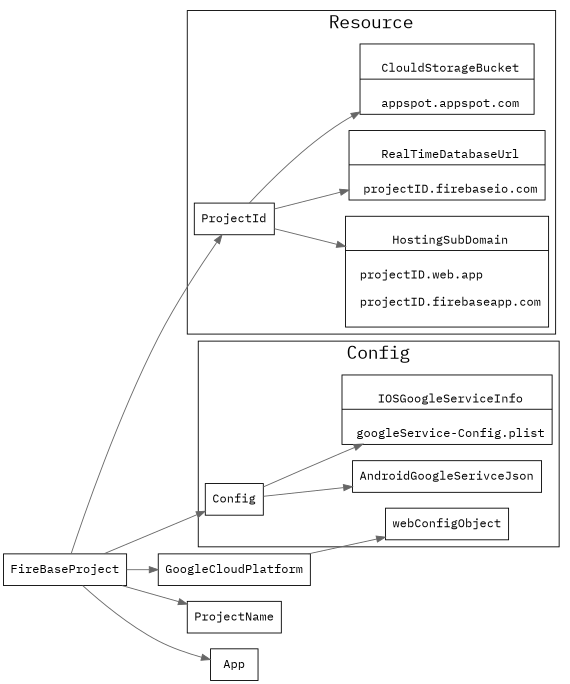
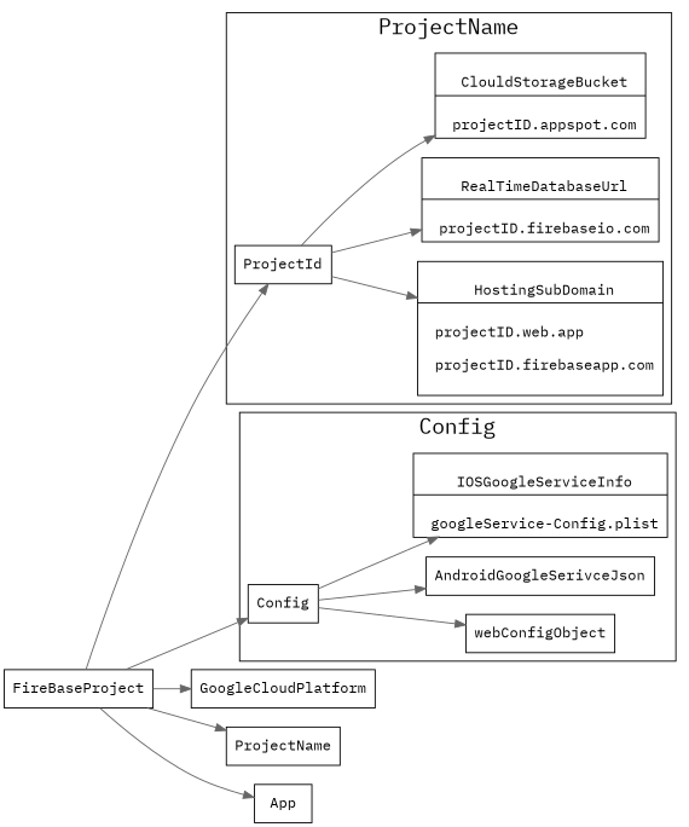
  digraph {
    fontname="IBM Plex Mono"
    newrank=true
    rankdir=LR
    node [fontname="IBM Plex Mono" shape=box]
    edge [color=gray40 fontname="IBM Plex Mono"]
    n1 [label="{{\n        HostingSubDomain|\n          projectID.web.app\l\n          projectID.firebaseapp.com\l\n      }}" shape=record]
    ProjectId
    n3 [label="{{\n        RealTimeDatabaseUrl|\n          projectID.firebaseio.com\n      }}" shape=record]
-   n4 [label="{{\n        ClouldStorageBucket|\n          appspot.appspot.com\n      }}" shape=record]
+   n4 [label="{{\n        ClouldStorageBucket|\n          projectID.appspot.com\n      }}" shape=record]
    n5 [label="{{\n        IOSGoogleServiceInfo|\n          googleService-Config.plist\n      }}" shape=record]
    Config
    AndroidGoogleSerivceJson
    webConfigObject
    FireBaseProject
    GoogleCloudPlatform
    ProjectName
    App
    subgraph cluster_1 {
      fontsize=20
-     label=Resource
+     label=ProjectName
      n1
      ProjectId
      n3
      n4
    }
    subgraph cluster_2 {
      fontsize=20
      label=Config
      n5
      Config
      AndroidGoogleSerivceJson
      webConfigObject
    }
    ProjectId -> n1
    ProjectId -> n3
    ProjectId -> n4
    Config -> n5
    Config -> AndroidGoogleSerivceJson
-   GoogleCloudPlatform -> webConfigObject
+   Config -> webConfigObject
    FireBaseProject -> ProjectId
    FireBaseProject -> Config
    FireBaseProject -> GoogleCloudPlatform
    FireBaseProject -> ProjectName
    FireBaseProject -> App
  }
